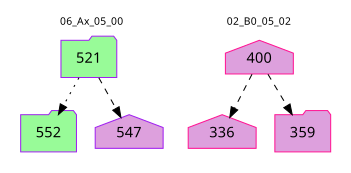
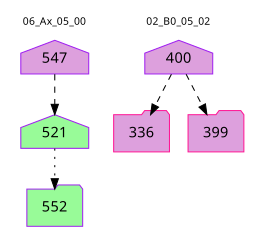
  digraph {
    fontname="Noto Sans"
    node [color=purple fillcolor=plum fontname="Noto Sans" shape=folder style=filled]
    edge [color=black fontname="Noto Sans" style=dashed]
-   n1 [fillcolor=palegreen label=521]
+   n1 [fillcolor=palegreen label=521 shape=house]
    n2 [fillcolor=palegreen label=552]
    n3 [label=547 shape=house]
-   n4 [color=deeppink label=400 shape=house]
-   n5 [color=deeppink label=336 shape=house]
-   n6 [color=deeppink label=359]
+   n4 [label=400 shape=house]
+   n5 [color=deeppink label=336]
+   n6 [color=deeppink label=399]
    subgraph cluster_1 {
      color=white
      fontsize=10
      label="06_Ax_05_00"
      n1
      n2
      n3
    }
    subgraph cluster_2 {
      color=white
      fontsize=10
      label="02_B0_05_02"
      n4
      n5
      n6
    }
    n1 -> n2 [style=dotted]
-   n1 -> n3
+   n3 -> n1
    n4 -> n5
    n4 -> n6
  }
